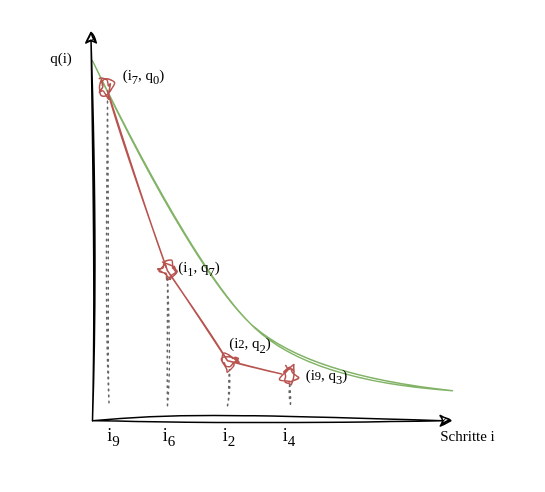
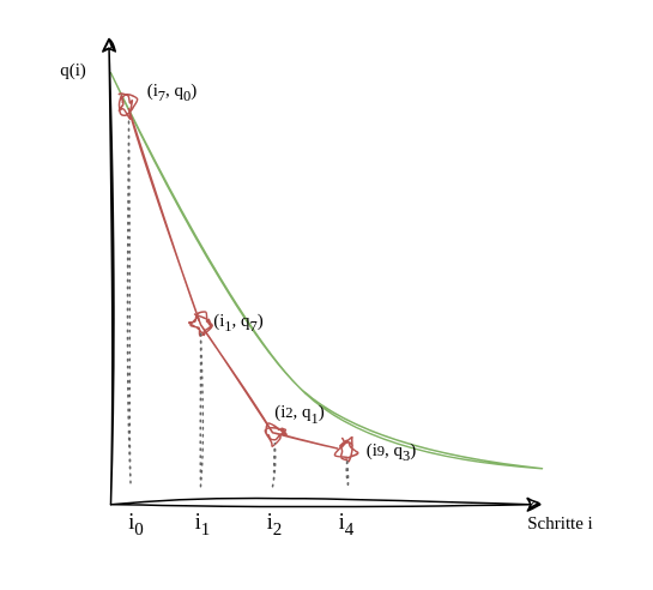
  <mxCell id="0" />
  <mxCell id="1" parent="0" />
  <mxCell id="2" value="" style="endArrow=classic;html=1;sketch=1;curveFitting=1;jiggle=2;endFill=1;" edge="1" parent="1"><mxGeometry width="50" height="50" relative="1" as="geometry"><mxPoint x="61" y="280" as="sourcePoint" /><mxPoint x="301" y="280" as="targetPoint" /></mxGeometry></mxCell>
  <mxCell id="3" value="" style="curved=1;endArrow=none;html=1;sketch=1;endFill=0;fillColor=#d5e8d4;strokeColor=#82b366;" edge="1" parent="1"><mxGeometry width="50" height="50" relative="1" as="geometry"><mxPoint x="301" y="260" as="sourcePoint" /><mxPoint x="61" y="40" as="targetPoint" /><Array as="points"><mxPoint x="201" y="250" /><mxPoint x="131" y="180" /></Array></mxGeometry></mxCell>
  <mxCell id="4" value="" style="endArrow=none;html=1;sketch=1;fillColor=#f8cecc;strokeColor=#b85450;startArrow=none;startFill=0;jumpStyle=sharp;endFill=0;rounded=0;" edge="1" parent="1" source="14"><mxGeometry width="50" height="50" relative="1" as="geometry"><mxPoint x="152" y="242" as="sourcePoint" /><mxPoint x="71" y="60" as="targetPoint" /><Array as="points"><mxPoint x="151" y="240" /><mxPoint x="111" y="180" /></Array></mxGeometry></mxCell>
  <mxCell id="5" value="" style="ellipse;whiteSpace=wrap;html=1;aspect=fixed;sketch=1;curveFitting=1;jiggle=2;fillColor=none;strokeColor=#b85450;" vertex="1" parent="1"><mxGeometry x="65" y="53" width="10" height="10" as="geometry" /></mxCell>
  <mxCell id="6" value="" style="ellipse;whiteSpace=wrap;html=1;aspect=fixed;sketch=1;curveFitting=1;jiggle=2;fillColor=none;strokeColor=#b85450;" vertex="1" parent="1"><mxGeometry x="106" y="174" width="10" height="10" as="geometry" /></mxCell>
  <mxCell id="7" value="" style="ellipse;whiteSpace=wrap;html=1;aspect=fixed;sketch=1;curveFitting=1;jiggle=2;fillColor=none;strokeColor=#b85450;" vertex="1" parent="1"><mxGeometry x="147" y="236" width="10" height="10" as="geometry" /></mxCell>
  <mxCell id="8" value="" style="endArrow=none;dashed=1;html=1;dashPattern=1 3;strokeWidth=1;rounded=0;sketch=1;jumpStyle=sharp;fillColor=#f5f5f5;strokeColor=#666666;" edge="1" parent="1"><mxGeometry width="50" height="50" relative="1" as="geometry"><mxPoint x="72" y="268" as="sourcePoint" /><mxPoint x="71" y="66" as="targetPoint" /></mxGeometry></mxCell>
  <mxCell id="9" value="" style="endArrow=none;dashed=1;html=1;dashPattern=1 3;strokeWidth=1;rounded=0;sketch=1;jumpStyle=sharp;fillColor=#f5f5f5;strokeColor=#666666;entryX=0.5;entryY=1;entryDx=0;entryDy=0;" edge="1" parent="1" target="6"><mxGeometry width="50" height="50" relative="1" as="geometry"><mxPoint x="111" y="270" as="sourcePoint" /><mxPoint x="111.5" y="205" as="targetPoint" /></mxGeometry></mxCell>
  <mxCell id="10" value="" style="endArrow=none;dashed=1;html=1;dashPattern=1 3;strokeWidth=1;rounded=0;sketch=1;jumpStyle=sharp;fillColor=#f5f5f5;strokeColor=#666666;" edge="1" parent="1"><mxGeometry width="50" height="50" relative="1" as="geometry"><mxPoint x="151" y="270" as="sourcePoint" /><mxPoint x="152.25" y="246" as="targetPoint" /></mxGeometry></mxCell>
- <mxCell id="11" value="i&lt;sub&gt;9&lt;/sub&gt;" style="text;html=1;align=center;verticalAlign=middle;resizable=0;points=[];autosize=1;strokeColor=none;fillColor=none;fontFamily=Tahoma;" vertex="1" parent="1"><mxGeometry x="60" y="276" width="30" height="30" as="geometry" /></mxCell>
- <mxCell id="12" value="i&lt;sub style=&quot;&quot;&gt;&lt;font style=&quot;font-size: 10px;&quot;&gt;6&lt;/font&gt;&lt;/sub&gt;" style="text;html=1;align=center;verticalAlign=middle;resizable=0;points=[];autosize=1;strokeColor=none;fillColor=none;fontFamily=Tahoma;" vertex="1" parent="1"><mxGeometry x="97" y="276" width="30" height="30" as="geometry" /></mxCell>
+ <mxCell id="11" value="i&lt;sub&gt;0&lt;/sub&gt;" style="text;html=1;align=center;verticalAlign=middle;resizable=0;points=[];autosize=1;strokeColor=none;fillColor=none;fontFamily=Tahoma;" vertex="1" parent="1"><mxGeometry x="60" y="276" width="30" height="30" as="geometry" /></mxCell>
+ <mxCell id="12" value="i&lt;sub style=&quot;&quot;&gt;&lt;font style=&quot;font-size: 10px;&quot;&gt;1&lt;/font&gt;&lt;/sub&gt;" style="text;html=1;align=center;verticalAlign=middle;resizable=0;points=[];autosize=1;strokeColor=none;fillColor=none;fontFamily=Tahoma;" vertex="1" parent="1"><mxGeometry x="97" y="276" width="30" height="30" as="geometry" /></mxCell>
  <mxCell id="13" value="i&lt;sub style=&quot;&quot;&gt;&lt;font style=&quot;font-size: 10px;&quot;&gt;2&lt;/font&gt;&lt;/sub&gt;" style="text;html=1;align=center;verticalAlign=middle;resizable=0;points=[];autosize=1;strokeColor=none;fillColor=none;fontFamily=Tahoma;" vertex="1" parent="1"><mxGeometry x="137" y="276" width="30" height="30" as="geometry" /></mxCell>
  <mxCell id="14" value="" style="ellipse;whiteSpace=wrap;html=1;aspect=fixed;sketch=1;curveFitting=1;jiggle=2;fillColor=none;strokeColor=#b85450;" vertex="1" parent="1"><mxGeometry x="187" y="245" width="10" height="10" as="geometry" /></mxCell>
  <mxCell id="15" value="" style="endArrow=none;dashed=1;html=1;dashPattern=1 3;strokeWidth=1;rounded=0;sketch=1;jumpStyle=sharp;fillColor=#f5f5f5;strokeColor=#666666;" edge="1" parent="1"><mxGeometry width="50" height="50" relative="1" as="geometry"><mxPoint x="193" y="269" as="sourcePoint" /><mxPoint x="192.63" y="255" as="targetPoint" /></mxGeometry></mxCell>
  <mxCell id="16" value="i&lt;sub style=&quot;&quot;&gt;&lt;font style=&quot;font-size: 10px;&quot;&gt;4&lt;/font&gt;&lt;/sub&gt;" style="text;html=1;align=center;verticalAlign=middle;resizable=0;points=[];autosize=1;strokeColor=none;fillColor=none;fontFamily=Tahoma;" vertex="1" parent="1"><mxGeometry x="177" y="276" width="30" height="30" as="geometry" /></mxCell>
  <mxCell id="17" value="" style="endArrow=classic;html=1;sketch=1;curveFitting=1;jiggle=2;endFill=1;" edge="1" parent="1"><mxGeometry width="50" height="50" relative="1" as="geometry"><mxPoint x="61" y="280" as="sourcePoint" /><mxPoint x="60" y="20" as="targetPoint" /></mxGeometry></mxCell>
  <mxCell id="18" value="Schritte i" style="text;html=1;align=center;verticalAlign=middle;resizable=0;points=[];autosize=1;strokeColor=none;fillColor=none;fontSize=10;fontFamily=Tahoma;" vertex="1" parent="1"><mxGeometry x="281" y="275" width="60" height="30" as="geometry" /></mxCell>
  <mxCell id="19" value="q(i)" style="text;html=1;align=center;verticalAlign=middle;resizable=0;points=[];autosize=1;strokeColor=none;fillColor=none;fontSize=10;fontFamily=Tahoma;" vertex="1" parent="1"><mxGeometry x="20" y="23" width="40" height="30" as="geometry" /></mxCell>
  <mxCell id="20" value="(i&lt;sub&gt;7&lt;/sub&gt;, q&lt;sub&gt;0&lt;/sub&gt;)" style="text;html=1;align=center;verticalAlign=middle;resizable=0;points=[];autosize=1;strokeColor=none;fillColor=none;fontSize=10;fontFamily=Tahoma;" vertex="1" parent="1"><mxGeometry x="70" y="36" width="50" height="30" as="geometry" /></mxCell>
  <mxCell id="21" value="(i&lt;sub&gt;1&lt;/sub&gt;, q&lt;sub&gt;7&lt;/sub&gt;)" style="text;html=1;align=center;verticalAlign=middle;resizable=0;points=[];autosize=1;strokeColor=none;fillColor=none;fontSize=10;fontFamily=Tahoma;" vertex="1" parent="1"><mxGeometry x="107" y="164" width="50" height="30" as="geometry" /></mxCell>
- <mxCell id="22" value="(i&lt;span style=&quot;font-size: 8.333px;&quot;&gt;2&lt;/span&gt;, q&lt;sub&gt;2&lt;/sub&gt;)" style="text;html=1;align=center;verticalAlign=middle;resizable=0;points=[];autosize=1;strokeColor=none;fillColor=none;fontSize=10;fontFamily=Tahoma;" vertex="1" parent="1"><mxGeometry x="141" y="215" width="50" height="30" as="geometry" /></mxCell>
+ <mxCell id="22" value="(i&lt;span style=&quot;font-size: 8.333px;&quot;&gt;2&lt;/span&gt;, q&lt;sub&gt;1&lt;/sub&gt;)" style="text;html=1;align=center;verticalAlign=middle;resizable=0;points=[];autosize=1;strokeColor=none;fillColor=none;fontSize=10;fontFamily=Tahoma;" vertex="1" parent="1"><mxGeometry x="141" y="215" width="50" height="30" as="geometry" /></mxCell>
  <mxCell id="23" value="(i&lt;span style=&quot;font-size: 8.333px;&quot;&gt;9&lt;/span&gt;, q&lt;sub&gt;3&lt;/sub&gt;)" style="text;html=1;align=center;verticalAlign=middle;resizable=0;points=[];autosize=1;strokeColor=none;fillColor=none;fontSize=10;fontFamily=Tahoma;" vertex="1" parent="1"><mxGeometry x="192" y="236" width="50" height="30" as="geometry" /></mxCell>
